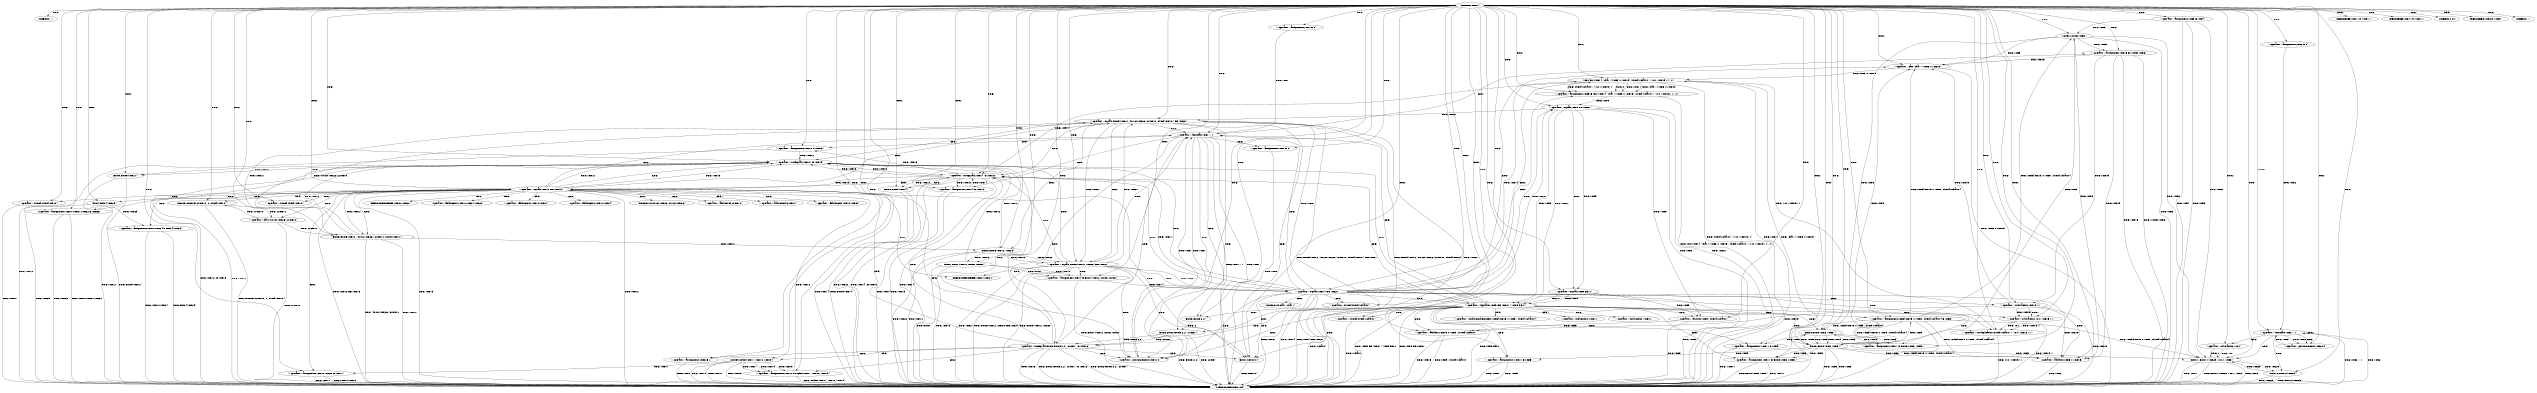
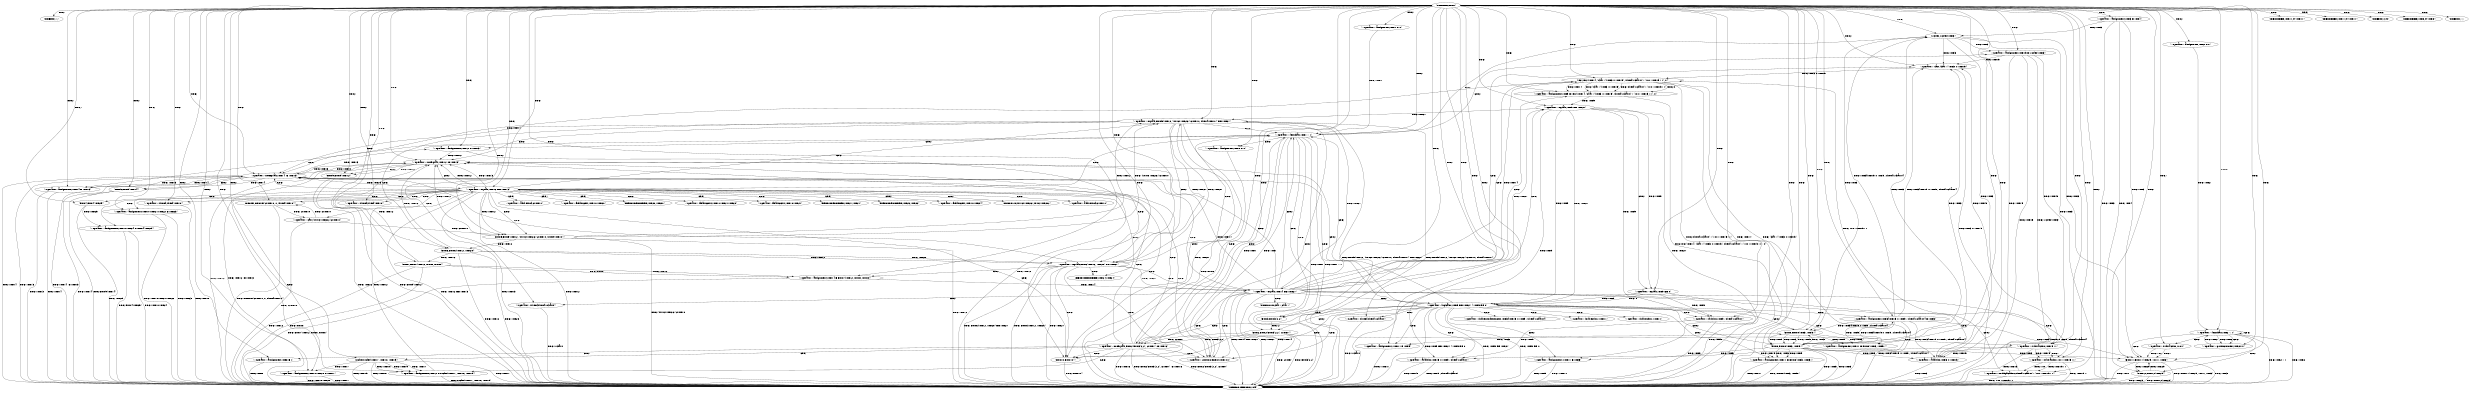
  digraph {
    n1 [label="(METHOD,FUN1)"]
    n2 [label="(LITERAL,\"\",)"]
    n3 [label="(<operator>.assignment,VAR3 = VAR4)"]
    n4 [label="(<operator>.assignment,VAR1 = 0)"]
    n5 [label="(<operator>.lessThan,VAR1 < 1)"]
    n6 [label="(<operator>.postIncrement,VAR1++)"]
    n7 [label="(<operator>.assignment,VAR8 = 0)"]
    n8 [label="(<operator>.assignment,VAR12 = VAR13)"]
    n9 [label="(<operator>.assignment,VAR14 = VAR13)"]
    n10 [label="(<operator>.assignment,VAR15 = wcslen(VAR3))"]
    n11 [label="(wcslen,wcslen(VAR3))"]
    n12 [label="(<operator>.notEquals,FUN2(FUN3(2,2), &VAR7) != VAR16)"]
    n13 [label="(FUN3,FUN3(2,2))"]
    n14 [label="(<operator>.assignment,VAR8 = 1)"]
    n15 [label="(<operator>.assignment,VAR12 = socket(VAR17, VAR18, VAR19))"]
    n16 [label="(socket,socket(VAR17, VAR18, VAR19))"]
    n17 [label="(<operator>.equals,VAR12 == VAR13)"]
    n18 [label="(memset,memset(&VAR10, 0, sizeof(VAR10)))"]
    n19 [label="(<operator>.sizeOf,sizeof(VAR10))"]
    n20 [label="(<operator>.assignment,VAR10.VAR20 = VAR17)"]
    n21 [label="(<operator>.assignment,VAR10.VAR21.VAR22 = VAR23)"]
    n22 [label="(FUN4,FUN4(VAR25))"]
    n23 [label="(<operator>.equals,FUN5(VAR12, (struct VAR26*)&VAR10, sizeof(VAR10)) == VAR27)"]
    n24 [label="(FUN5,FUN5(VAR12, (struct VAR26*)&VAR10, sizeof(VAR10)))"]
    n25 [label="(<operator>.sizeOf,sizeof(VAR10))"]
    n26 [label="(<operator>.equals,FUN6(VAR12, VAR28) == VAR27)"]
    n27 [label="(FUN6,FUN6(VAR12, VAR28))"]
    n28 [label="(<operator>.assignment,VAR14 = FUN7(VAR12, NULL, NULL))"]
    n29 [label="(FUN7,FUN7(VAR12, NULL, NULL))"]
    n30 [label="(<operator>.equals,VAR14 == VAR27)"]
    n31 [label="(<operator>.assignment,VAR9 = recv(VAR14, (char *)(VAR3 + VAR15), sizeof(wchar_t) * (100 - VAR15 - 1), 0))"]
    n32 [label="(recv,recv(VAR14, (char *)(VAR3 + VAR15), sizeof(wchar_t) * (100 - VAR15 - 1), 0))"]
    n33 [label="(<operator>.cast,(char *)(VAR3 + VAR15))"]
    n34 [label="(<operator>.addition,VAR3 + VAR15)"]
    n35 [label="(<operator>.multiplication,sizeof(wchar_t) * (100 - VAR15 - 1))"]
    n36 [label="(<operator>.sizeOf,sizeof(wchar_t))"]
    n37 [label="(<operator>.subtraction,100 - VAR15 - 1)"]
    n38 [label="(<operator>.subtraction,VAR15 - 1)"]
    n39 [label="(<operator>.equals,VAR9 == VAR27)"]
    n40 [label="(<operator>.equals,VAR9 == 0)"]
    n41 [label="(<operator>.assignment,VAR3[VAR15 + VAR9 / sizeof(wchar_t)] = VAR5)"]
    n42 [label="(<operator>.addition,VAR15 + VAR9 / sizeof(wchar_t))"]
    n43 [label="(<operator>.division,VAR9 / sizeof(wchar_t))"]
    n44 [label="(<operator>.sizeOf,sizeof(wchar_t))"]
    n45 [label="(<operator>.assignment,VAR11 = FUN8(VAR3, VAR5''))"]
    n46 [label="(FUN8,FUN8(VAR3, VAR5''))"]
    n47 [label="(IDENTIFIER,VAR11,if (VAR11))"]
    n48 [label="(<operator>.assignment,*VAR11 = VAR5)"]
    n49 [label="(<operator>.assignment,VAR11 = FUN8(VAR3, VAR5''))"]
    n50 [label="(FUN8,FUN8(VAR3, VAR5''))"]
    n51 [label="(IDENTIFIER,VAR11,if (VAR11))"]
    n52 [label="(<operator>.assignment,*VAR11 = VAR5)"]
    n53 [label="(LITERAL,0,do)"]
    n54 [label="(<operator>.notEquals,VAR12 != VAR13)"]
    n55 [label="(FUN9,FUN9(VAR12))"]
    n56 [label="(<operator>.notEquals,VAR14 != VAR13)"]
    n57 [label="(FUN9,FUN9(VAR14))"]
    n58 [label="(IDENTIFIER,VAR8,if (VAR8))"]
    n59 [label="(FUN10,FUN10())"]
    n60 [label="(<operator>.assignment,VAR2 = 0)"]
    n61 [label="(<operator>.lessThan,VAR2 < 1)"]
    n62 [label="(<operator>.postIncrement,VAR2++)"]
    n63 [label="(LITERAL,\"\",)"]
    n64 [label="(FUN11,FUN11(VAR29, 100-1, VAR3))"]
    n65 [label="(<operator>.subtraction,100-1)"]
    n66 [label="(FUN12,FUN12(VAR29))"]
    n67 [label="(METHOD_RETURN,void)"]
    n68 [label="(FUN2,FUN2(FUN3(2,2), &VAR7))"]
    n69 [label="(<operator>.assignment,VAR10.VAR24 = FUN4(VAR25))"]
    n70 [label="(<operator>.cast,(struct VAR26*)&VAR10)"]
    n71 [label="(<operator>.addressOf,&VAR10)"]
    n72 [label="(<operator>.fieldAccess,VAR10.VAR20)"]
    n73 [label="(FIELD_IDENTIFIER,VAR20,VAR20)"]
    n74 [label="(<operator>.fieldAccess,VAR10.VAR21.VAR22)"]
    n75 [label="(<operator>.fieldAccess,VAR10.VAR21)"]
+   n76 [label="(FIELD_IDENTIFIER,VAR21,VAR21)"]
+   n77 [label="(FIELD_IDENTIFIER,VAR22,VAR22)"]
    n78 [label="(<operator>.fieldAccess,VAR10.VAR24)"]
    n79 [label="(FIELD_IDENTIFIER,VAR24,VAR24)"]
    n80 [label="(UNKNOWN,struct VAR26*,struct VAR26*)"]
    n81 [label="(<operator>.addressOf,&VAR10)"]
    n82 [label="(<operator>.logicalOr,VAR9 == VAR27 || VAR9 == 0)"]
    n83 [label="(UNKNOWN,char *,char *)"]
    n84 [label="(<operator>.indirectIndexAccess,VAR3[VAR15 + VAR9 / sizeof(wchar_t)])"]
    n85 [label="(<operator>.indirection,*VAR11)"]
    n86 [label="(<operator>.indirection,*VAR11)"]
    n1 -> n2 [label="DDG: "]
    n1 -> n3 [label="DDG: "]
    n1 -> n4 [label="DDG: "]
    n1 -> n5 [label="DDG: "]
    n1 -> n6 [label="DDG: "]
    n1 -> n7 [label="DDG: "]
    n1 -> n8 [label="DDG: "]
    n1 -> n9 [label="DDG: "]
    n1 -> n10 [label="DDG: "]
    n1 -> n11 [label="DDG: "]
    n1 -> n12 [label="DDG: "]
    n1 -> n13 [label="DDG: "]
    n1 -> n14 [label="DDG: "]
    n1 -> n15 [label="DDG: "]
    n1 -> n16 [label="DDG: "]
    n1 -> n17 [label="DDG: "]
    n1 -> n18 [label="DDG: "]
    n1 -> n19 [label="DDG: "]
    n1 -> n20 [label="DDG: "]
    n1 -> n21 [label="DDG: "]
    n1 -> n22 [label="DDG: "]
    n1 -> n23 [label="DDG: "]
    n1 -> n24 [label="DDG: "]
    n1 -> n25 [label="DDG: "]
    n1 -> n26 [label="DDG: "]
    n1 -> n27 [label="DDG: "]
    n1 -> n28 [label="DDG: "]
    n1 -> n29 [label="DDG: "]
    n1 -> n30 [label="DDG: "]
    n1 -> n31 [label="DDG: "]
    n1 -> n32 [label="DDG: "]
    n1 -> n33 [label="DDG: "]
    n1 -> n34 [label="DDG: "]
    n1 -> n35 [label="DDG: "]
    n1 -> n36 [label="DDG: "]
    n1 -> n37 [label="DDG: "]
    n1 -> n38 [label="DDG: "]
    n1 -> n39 [label="DDG: "]
    n1 -> n40 [label="DDG: "]
    n1 -> n41 [label="DDG: "]
    n1 -> n42 [label="DDG: "]
    n1 -> n43 [label="DDG: "]
    n1 -> n44 [label="DDG: "]
    n1 -> n45 [label="DDG: "]
    n1 -> n46 [label="DDG: "]
    n1 -> n47 [label="DDG: "]
    n1 -> n48 [label="DDG: "]
    n1 -> n49 [label="DDG: "]
    n1 -> n50 [label="DDG: "]
    n1 -> n51 [label="DDG: "]
    n1 -> n52 [label="DDG: "]
    n1 -> n53 [label="DDG: "]
    n1 -> n54 [label="DDG: "]
    n1 -> n55 [label="DDG: "]
    n1 -> n56 [label="DDG: "]
    n1 -> n57 [label="DDG: "]
    n1 -> n58 [label="DDG: "]
    n1 -> n59 [label="DDG: "]
    n1 -> n60 [label="DDG: "]
    n1 -> n61 [label="NULL: "]
    n1 -> n62 [label="DDG: "]
    n1 -> n63 [label="DDG: "]
    n1 -> n64 [label="DDG: "]
    n1 -> n65 [label="DDG: "]
    n1 -> n66 [label="DDG: "]
    n3 -> n11 [label="DDG: VAR3"]
    n3 -> n64 [label="DDG: VAR3"]
    n3 -> n67 [label="DDG: VAR4"]
    n3 -> n67 [label="DDG: VAR3"]
    n4 -> n5 [label="DDG: VAR1"]
    n5 -> n6 [label="DDG: VAR1"]
    n5 -> n7 [label="CDG: "]
    n5 -> n8 [label="CDG: "]
    n5 -> n9 [label="CDG: "]
    n5 -> n10 [label="CDG: "]
+   n5 -> n11 [label="CDG: "]
    n5 -> n12 [label="CDG: "]
    n5 -> n13 [label="CDG: "]
    n5 -> n67 [label="DDG: VAR1"]
    n5 -> n67 [label="DDG: VAR1 < 1"]
    n5 -> n68 [label="CDG: "]
    n6 -> n5 [label="DDG: VAR1"]
-   n7 -> n67 [label="DDG: VAR8"]
+   n7 -> n67 [label="DDG: FUN8"]
    n8 -> n54 [label="DDG: VAR12"]
    n8 -> n67 [label="DDG: VAR12"]
    n9 -> n56 [label="DDG: VAR14"]
    n9 -> n67 [label="DDG: VAR14"]
    n9 -> n67 [label="DDG: VAR13"]
    n10 -> n33 [label="DDG: VAR15"]
    n10 -> n34 [label="DDG: VAR15"]
    n10 -> n38 [label="DDG: VAR15"]
    n10 -> n67 [label="DDG: wcslen(VAR3)"]
    n10 -> n67 [label="DDG: VAR15"]
    n11 -> n10 [label="DDG: VAR3"]
    n11 -> n33 [label="DDG: VAR3"]
    n11 -> n34 [label="DDG: VAR3"]
    n11 -> n46 [label="DDG: VAR3"]
    n11 -> n64 [label="DDG: VAR3"]
    n11 -> n67 [label="DDG: VAR3"]
    n12 -> n5 [label="CDG: "]
    n12 -> n6 [label="CDG: "]
    n12 -> n14 [label="CDG: "]
    n12 -> n15 [label="CDG: "]
    n12 -> n16 [label="CDG: "]
    n12 -> n17 [label="CDG: "]
    n12 -> n54 [label="CDG: "]
    n12 -> n56 [label="CDG: "]
    n12 -> n59 [label="CDG: "]
    n12 -> n67 [label="DDG: VAR16"]
    n12 -> n67 [label="DDG: FUN2(FUN3(2,2), &VAR7) != VAR16"]
    n12 -> n67 [label="DDG: FUN2(FUN3(2,2), &VAR7)"]
    n13 -> n68 [label="DDG: 2"]
    n14 -> n67 [label="DDG: VAR8"]
    n15 -> n17 [label="DDG: VAR12"]
    n15 -> n67 [label="DDG: socket(VAR17, VAR18, VAR19)"]
    n16 -> n15 [label="DDG: VAR17"]
    n16 -> n15 [label="DDG: VAR18"]
    n16 -> n15 [label="DDG: VAR19"]
    n16 -> n20 [label="DDG: VAR17"]
    n16 -> n67 [label="DDG: VAR17"]
    n16 -> n67 [label="DDG: VAR19"]
    n16 -> n67 [label="DDG: VAR18"]
    n17 -> n5 [label="CDG: "]
    n17 -> n6 [label="CDG: "]
    n17 -> n18 [label="CDG: "]
    n17 -> n19 [label="CDG: "]
    n17 -> n20 [label="CDG: "]
    n17 -> n21 [label="CDG: "]
    n17 -> n22 [label="CDG: "]
    n17 -> n23 [label="CDG: "]
    n17 -> n24 [label="DDG: VAR12"]
    n17 -> n24 [label="CDG: "]
    n17 -> n25 [label="CDG: "]
    n17 -> n54 [label="DDG: VAR12"]
    n17 -> n54 [label="DDG: VAR13"]
    n17 -> n54 [label="CDG: "]
    n17 -> n56 [label="CDG: "]
    n17 -> n59 [label="CDG: "]
    n17 -> n67 [label="DDG: VAR12 == VAR13"]
    n17 -> n67 [label="DDG: VAR13"]
    n17 -> n67 [label="DDG: VAR12"]
    n17 -> n69 [label="CDG: "]
    n17 -> n70 [label="CDG: "]
    n17 -> n71 [label="CDG: "]
    n17 -> n72 [label="CDG: "]
    n17 -> n73 [label="CDG: "]
    n17 -> n74 [label="CDG: "]
    n17 -> n75 [label="CDG: "]
+   n17 -> n76 [label="CDG: "]
+   n17 -> n77 [label="CDG: "]
    n17 -> n78 [label="CDG: "]
    n17 -> n79 [label="CDG: "]
    n17 -> n80 [label="CDG: "]
    n17 -> n81 [label="CDG: "]
    n18 -> n67 [label="DDG: memset(&VAR10, 0, sizeof(VAR10))"]
    n18 -> n70 [label="DDG: &VAR10"]
    n20 -> n67 [label="DDG: VAR17"]
    n20 -> n67 [label="DDG: VAR10.VAR20"]
    n21 -> n67 [label="DDG: VAR23"]
    n21 -> n67 [label="DDG: VAR10.VAR21.VAR22"]
    n22 -> n67 [label="DDG: VAR25"]
    n22 -> n69 [label="DDG: VAR25"]
    n23 -> n5 [label="CDG: "]
    n23 -> n6 [label="CDG: "]
    n23 -> n26 [label="DDG: VAR27"]
    n23 -> n26 [label="CDG: "]
    n23 -> n27 [label="CDG: "]
    n23 -> n54 [label="CDG: "]
    n23 -> n56 [label="CDG: "]
    n23 -> n59 [label="CDG: "]
    n23 -> n67 [label="DDG: FUN5(VAR12, (struct VAR26*)&VAR10, sizeof(VAR10)) == VAR27"]
    n23 -> n67 [label="DDG: FUN5(VAR12, (struct VAR26*)&VAR10, sizeof(VAR10))"]
    n23 -> n67 [label="DDG: VAR27"]
    n24 -> n23 [label="DDG: VAR12"]
    n24 -> n23 [label="DDG: (struct VAR26*)&VAR10"]
    n24 -> n27 [label="DDG: VAR12"]
    n24 -> n54 [label="DDG: VAR12"]
    n24 -> n67 [label="DDG: (struct VAR26*)&VAR10"]
    n24 -> n67 [label="DDG: VAR12"]
    n25 -> n67 [label="DDG: VAR10"]
    n26 -> n5 [label="CDG: "]
    n26 -> n6 [label="CDG: "]
    n26 -> n23 [label="DDG: VAR27"]
    n26 -> n28 [label="CDG: "]
    n26 -> n30 [label="DDG: VAR27"]
    n26 -> n30 [label="CDG: "]
    n26 -> n54 [label="CDG: "]
    n26 -> n56 [label="CDG: "]
    n26 -> n59 [label="CDG: "]
    n26 -> n67 [label="DDG: FUN6(VAR12, VAR28) == VAR27"]
    n26 -> n67 [label="DDG: FUN6(VAR12, VAR28)"]
    n26 -> n67 [label="DDG: VAR27"]
    n26 -> n79 [label="CDG: "]
    n27 -> n26 [label="DDG: VAR12"]
    n27 -> n26 [label="DDG: VAR28"]
    n27 -> n29 [label="DDG: VAR12"]
    n27 -> n54 [label="DDG: VAR12"]
    n27 -> n67 [label="DDG: VAR12"]
    n27 -> n67 [label="DDG: VAR28"]
    n28 -> n30 [label="DDG: VAR14"]
    n28 -> n67 [label="DDG: FUN7(VAR12, NULL, NULL)"]
    n29 -> n28 [label="DDG: VAR12"]
    n29 -> n28 [label="DDG: NULL"]
    n29 -> n54 [label="DDG: VAR12"]
    n29 -> n67 [label="DDG: NULL"]
    n29 -> n67 [label="DDG: VAR12"]
    n30 -> n5 [label="CDG: "]
    n30 -> n6 [label="CDG: "]
    n30 -> n23 [label="DDG: VAR27"]
    n30 -> n31 [label="CDG: "]
    n30 -> n32 [label="DDG: VAR14"]
    n30 -> n32 [label="CDG: "]
    n30 -> n33 [label="CDG: "]
    n30 -> n34 [label="CDG: "]
    n30 -> n35 [label="CDG: "]
    n30 -> n36 [label="CDG: "]
    n30 -> n37 [label="CDG: "]
-   n30 -> n38 [label="CDG: "]
+   n68 -> n38 [label="CDG: "]
    n30 -> n39 [label="DDG: VAR27"]
    n30 -> n39 [label="CDG: "]
    n30 -> n54 [label="CDG: "]
    n30 -> n56 [label="DDG: VAR14"]
    n30 -> n56 [label="CDG: "]
    n30 -> n59 [label="CDG: "]
    n30 -> n67 [label="DDG: VAR14 == VAR27"]
    n30 -> n67 [label="DDG: VAR27"]
    n30 -> n67 [label="DDG: VAR14"]
    n30 -> n82 [label="CDG: "]
    n30 -> n83 [label="CDG: "]
    n31 -> n39 [label="DDG: VAR9"]
    n31 -> n67 [label="DDG: recv(VAR14, (char *)(VAR3 + VAR15), sizeof(wchar_t) * (100 - VAR15 - 1), 0)"]
    n32 -> n31 [label="DDG: VAR14"]
    n32 -> n31 [label="DDG: (char *)(VAR3 + VAR15)"]
    n32 -> n31 [label="DDG: sizeof(wchar_t) * (100 - VAR15 - 1)"]
    n32 -> n31 [label="DDG: 0"]
    n32 -> n56 [label="DDG: VAR14"]
    n32 -> n67 [label="DDG: sizeof(wchar_t) * (100 - VAR15 - 1)"]
    n32 -> n67 [label="DDG: VAR14"]
    n32 -> n67 [label="DDG: (char *)(VAR3 + VAR15)"]
    n33 -> n32 [label="DDG: VAR3 + VAR15"]
    n33 -> n67 [label="DDG: VAR3 + VAR15"]
    n34 -> n67 [label="DDG: VAR3"]
    n35 -> n32 [label="DDG: 100 - VAR15 - 1"]
    n35 -> n67 [label="DDG: 100 - VAR15 - 1"]
    n36 -> n67 [label="DDG: wchar_t"]
    n37 -> n35 [label="DDG: 100"]
    n37 -> n35 [label="DDG: VAR15 - 1"]
    n37 -> n67 [label="DDG: VAR15 - 1"]
    n38 -> n33 [label="DDG: VAR15"]
    n38 -> n34 [label="DDG: VAR15"]
    n38 -> n37 [label="DDG: VAR15"]
    n38 -> n37 [label="DDG: 1"]
    n38 -> n42 [label="DDG: VAR15"]
    n38 -> n67 [label="DDG: VAR15"]
    n39 -> n23 [label="DDG: VAR27"]
    n39 -> n40 [label="DDG: VAR9"]
    n39 -> n40 [label="CDG: "]
    n39 -> n43 [label="DDG: VAR9"]
    n39 -> n67 [label="DDG: VAR27"]
    n39 -> n67 [label="DDG: VAR9"]
    n39 -> n82 [label="DDG: VAR9"]
    n39 -> n82 [label="DDG: VAR27"]
    n40 -> n43 [label="DDG: VAR9"]
    n40 -> n67 [label="DDG: VAR9"]
    n40 -> n82 [label="DDG: VAR9"]
    n40 -> n82 [label="DDG: 0"]
    n41 -> n11 [label="DDG: VAR3[VAR15 + VAR9 / sizeof(wchar_t)]"]
    n41 -> n33 [label="DDG: VAR3[VAR15 + VAR9 / sizeof(wchar_t)]"]
    n41 -> n34 [label="DDG: VAR3[VAR15 + VAR9 / sizeof(wchar_t)]"]
    n41 -> n46 [label="DDG: VAR3[VAR15 + VAR9 / sizeof(wchar_t)]"]
    n41 -> n50 [label="DDG: VAR3[VAR15 + VAR9 / sizeof(wchar_t)]"]
    n41 -> n64 [label="DDG: VAR3[VAR15 + VAR9 / sizeof(wchar_t)]"]
    n41 -> n67 [label="DDG: VAR3[VAR15 + VAR9 / sizeof(wchar_t)]"]
    n42 -> n67 [label="DDG: VAR9 / sizeof(wchar_t)"]
    n42 -> n67 [label="DDG: VAR15"]
    n43 -> n42 [label="DDG: VAR9"]
    n43 -> n67 [label="DDG: VAR9"]
    n44 -> n67 [label="DDG: wchar_t"]
    n46 -> n45 [label="DDG: VAR3"]
    n46 -> n45 [label="DDG: VAR5"]
    n46 -> n48 [label="DDG: VAR5"]
    n46 -> n50 [label="DDG: VAR3"]
    n46 -> n50 [label="DDG: VAR5"]
    n48 -> n67 [label="DDG: *VAR11"]
    n49 -> n67 [label="DDG: FUN8(VAR3, VAR5'')"]
    n49 -> n67 [label="DDG: VAR11"]
    n50 -> n11 [label="DDG: VAR3"]
    n50 -> n33 [label="DDG: VAR3"]
    n50 -> n34 [label="DDG: VAR3"]
    n50 -> n41 [label="DDG: VAR5"]
    n50 -> n46 [label="DDG: VAR3"]
    n50 -> n46 [label="DDG: VAR5"]
    n50 -> n49 [label="DDG: VAR3"]
    n50 -> n49 [label="DDG: VAR5"]
    n50 -> n52 [label="DDG: VAR5"]
    n50 -> n64 [label="DDG: VAR3"]
    n50 -> n67 [label="DDG: VAR5"]
    n50 -> n67 [label="DDG: VAR3"]
    n52 -> n67 [label="DDG: *VAR11"]
    n52 -> n67 [label="DDG: VAR5"]
    n54 -> n55 [label="DDG: VAR12"]
    n54 -> n55 [label="CDG: "]
    n54 -> n56 [label="DDG: VAR13"]
    n54 -> n67 [label="DDG: VAR12"]
    n54 -> n67 [label="DDG: VAR12 != VAR13"]
    n55 -> n67 [label="DDG: FUN9(VAR12)"]
    n55 -> n67 [label="DDG: VAR12"]
    n56 -> n8 [label="DDG: VAR13"]
    n56 -> n9 [label="DDG: VAR13"]
    n56 -> n17 [label="DDG: VAR13"]
    n56 -> n54 [label="DDG: VAR13"]
    n56 -> n57 [label="DDG: VAR14"]
    n56 -> n57 [label="CDG: "]
    n56 -> n67 [label="DDG: VAR14"]
    n56 -> n67 [label="DDG: VAR13"]
    n56 -> n67 [label="DDG: VAR14 != VAR13"]
    n57 -> n67 [label="DDG: FUN9(VAR14)"]
    n57 -> n67 [label="DDG: VAR14"]
    n59 -> n67 [label="DDG: FUN10()"]
    n60 -> n61 [label="DDG: VAR2"]
    n61 -> n61 [label="CDG: "]
    n61 -> n62 [label="DDG: VAR2"]
    n61 -> n62 [label="CDG: "]
    n61 -> n64 [label="CDG: "]
    n61 -> n65 [label="CDG: "]
    n61 -> n66 [label="CDG: "]
    n61 -> n67 [label="DDG: VAR2"]
    n61 -> n67 [label="DDG: VAR2 < 1"]
    n62 -> n61 [label="DDG: VAR2"]
    n64 -> n66 [label="DDG: VAR29"]
    n64 -> n67 [label="DDG: FUN11(VAR29, 100-1, VAR3)"]
    n64 -> n67 [label="DDG: VAR3"]
    n64 -> n67 [label="DDG: 100-1"]
    n65 -> n64 [label="DDG: 100"]
    n65 -> n64 [label="DDG: 1"]
    n66 -> n64 [label="DDG: VAR29"]
    n66 -> n67 [label="DDG: VAR29"]
    n66 -> n67 [label="DDG: FUN12(VAR29)"]
    n68 -> n12 [label="DDG: FUN3(2,2)"]
    n68 -> n12 [label="DDG: &VAR7"]
    n68 -> n67 [label="DDG: &VAR7"]
    n68 -> n67 [label="DDG: FUN3(2,2)"]
    n69 -> n67 [label="DDG: VAR10.VAR24"]
    n69 -> n67 [label="DDG: FUN4(VAR25)"]
    n70 -> n18 [label="DDG: &VAR10"]
    n70 -> n24 [label="DDG: &VAR10"]
    n70 -> n67 [label="DDG: &VAR10"]
    n82 -> n5 [label="CDG: "]
    n82 -> n6 [label="CDG: "]
    n82 -> n12 [label="CDG: "]
    n82 -> n13 [label="CDG: "]
    n82 -> n41 [label="CDG: "]
    n82 -> n42 [label="CDG: "]
    n82 -> n43 [label="CDG: "]
    n82 -> n44 [label="CDG: "]
    n82 -> n45 [label="CDG: "]
    n82 -> n46 [label="CDG: "]
    n82 -> n48 [label="CDG: "]
    n82 -> n49 [label="CDG: "]
    n82 -> n50 [label="CDG: "]
    n82 -> n52 [label="CDG: "]
    n82 -> n54 [label="CDG: "]
    n82 -> n56 [label="CDG: "]
    n82 -> n59 [label="CDG: "]
    n82 -> n67 [label="DDG: VAR9 == VAR27 || VAR9 == 0"]
    n82 -> n67 [label="DDG: VAR9 == VAR27"]
    n82 -> n67 [label="DDG: VAR9 == 0"]
    n82 -> n68 [label="CDG: "]
    n82 -> n84 [label="CDG: "]
    n82 -> n85 [label="CDG: "]
    n82 -> n86 [label="CDG: "]
  }
